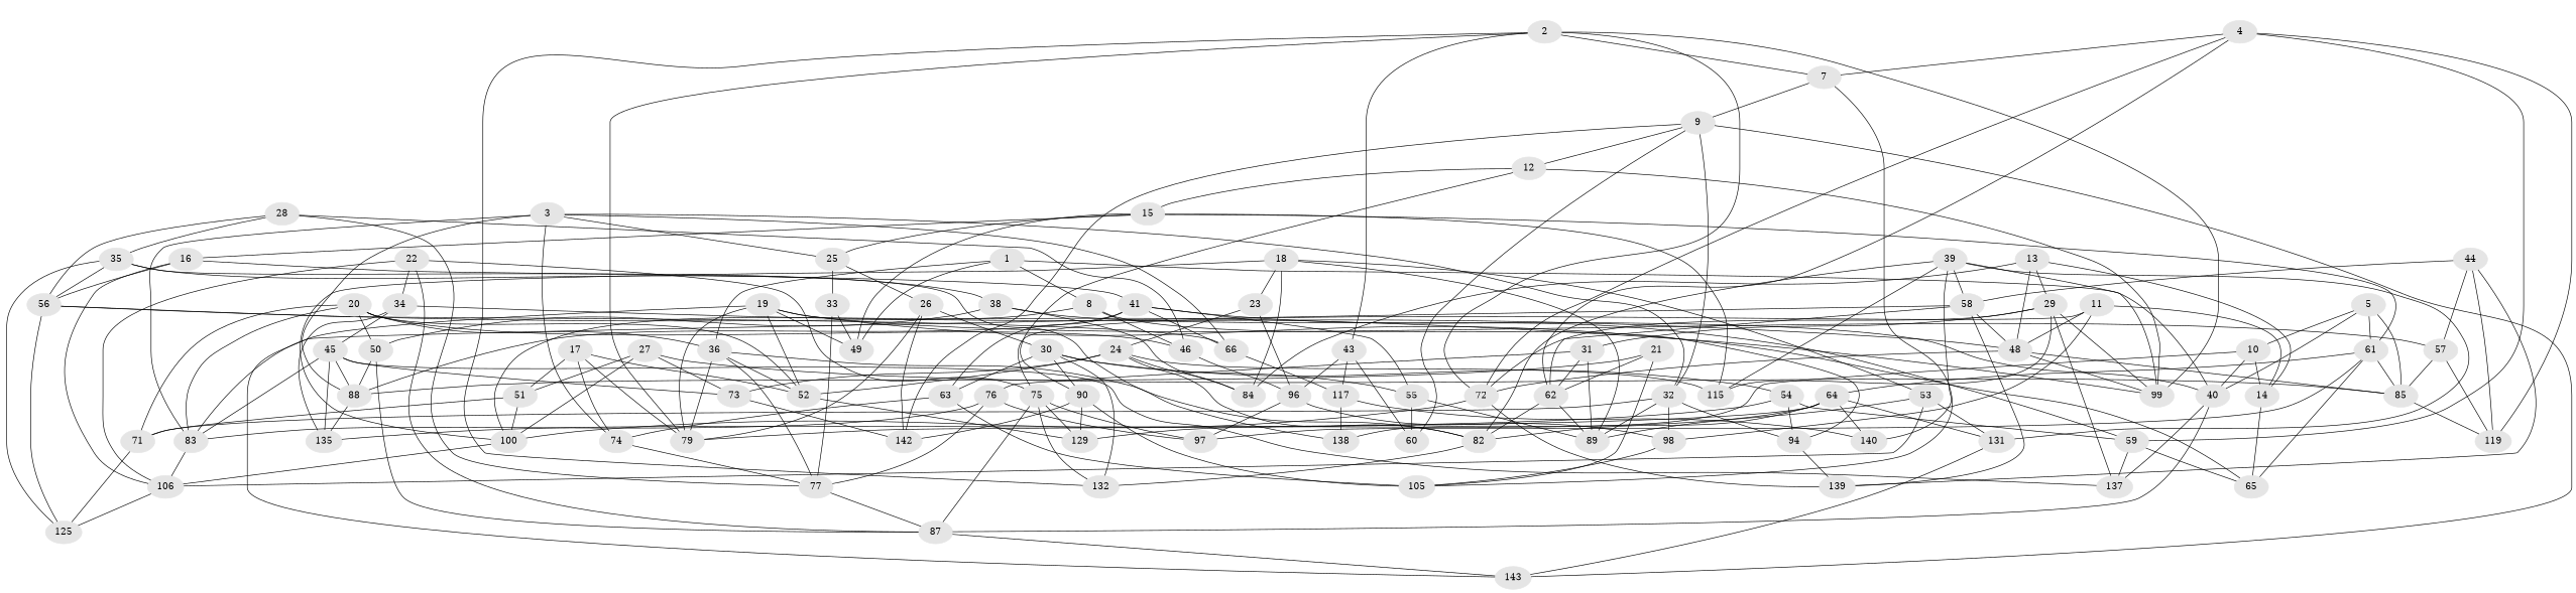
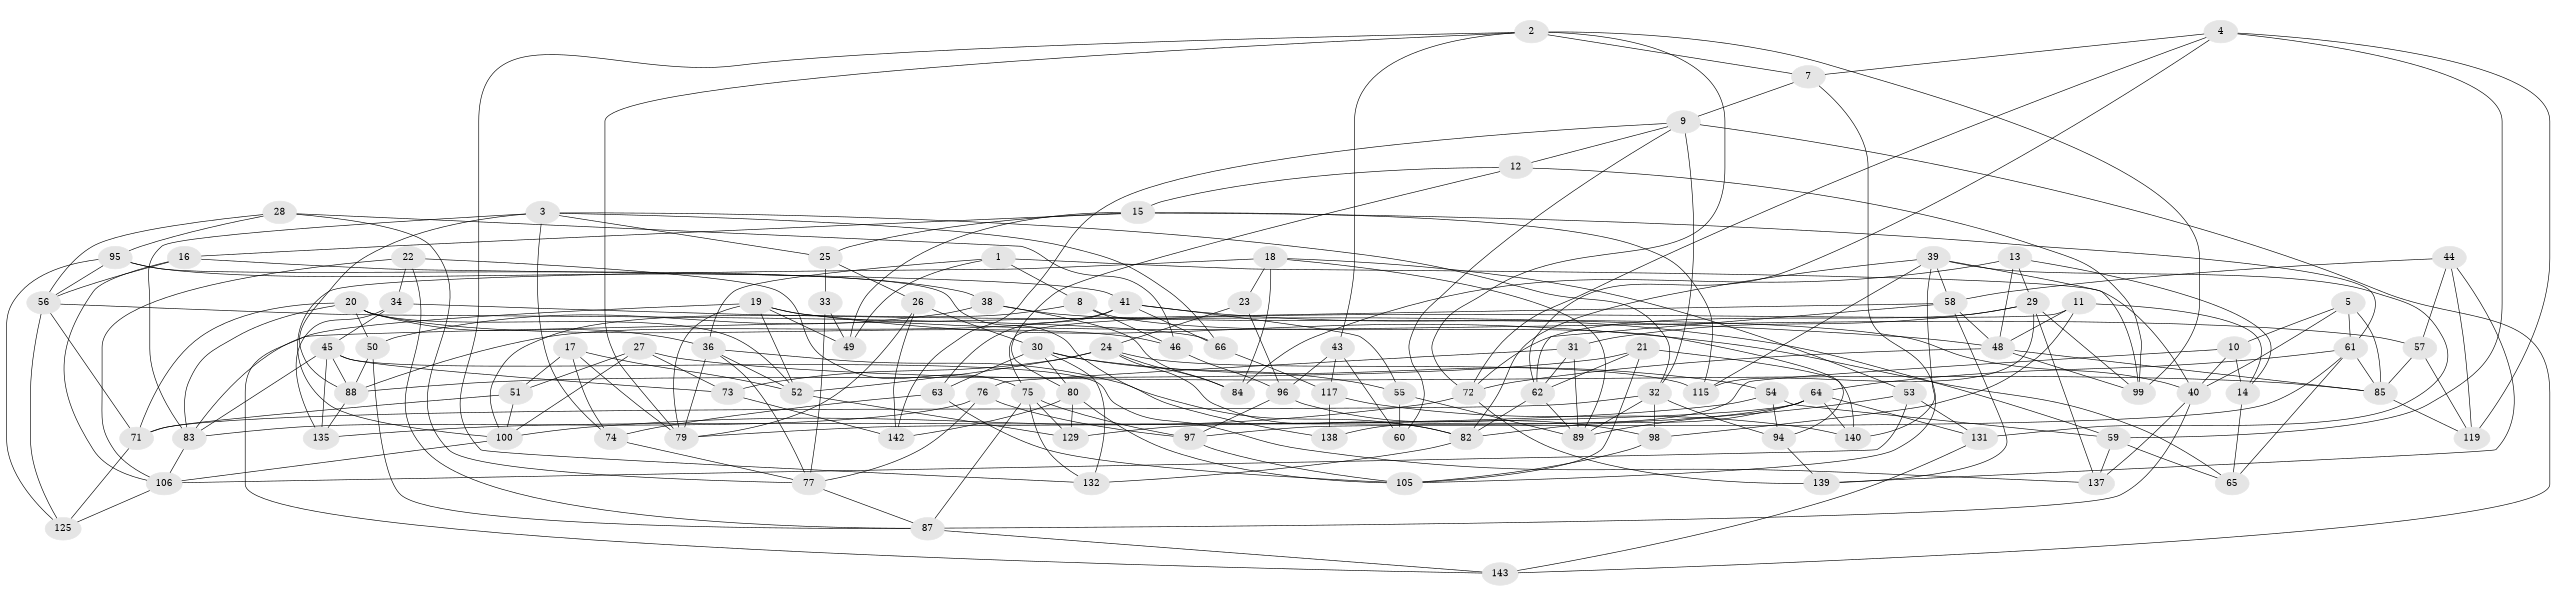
  graph {
    node [color=gray90 style=filled]
    1
    8
    36 [super="+70"]
    40 [super="+78"]
    49
    46
    94
    100 [super="+127"]
    79 [super="+103"]
    138
    52 [super="+69"]
    77 [super="+120"]
    87 [super="+128"]
    137
    2 [super="+91"]
    7
    43
    72 [super="+136"]
    99 [super="+123"]
    132
    9 [super="+108"]
    105 [super="+112"]
    60
    96 [super="+113"]
    117
    139
    3 [super="+6"]
    25
    32 [super="+133"]
    66
    74 [super="+104"]
    83 [super="+107"]
    88 [super="+130"]
    26
    33
    98
    89 [super="+95"]
    71
    106 [super="+114"]
    135
    4 [super="+134"]
    59 [super="+110"]
    62 [super="+122"]
    119
    65
    82 [super="+86"]
    5
    10
    61 [super="+80"]
    85 [super="+109"]
    14
    64 [super="+124"]
    97 [super="+144"]
    12
    142
    143
    15 [super="+42"]
-   90 [super="+101"]
+   90 [super="+101" label=80]
    11
    48 [super="+92"]
    75 [super="+145"]
    129
    16
    115
    13
    29 [super="+118"]
    84
    31
    41 [super="+67"]
    56 [super="+116"]
    55
    63
    125
    17
    51
    18 [super="+47"]
    23
    53
    24 [super="+37"]
    131
    19 [super="+126"]
    57
    20 [super="+121"]
    50
    21
    140
    22
    34
    45 [super="+68"]
    73
    30 [super="+141"]
    54
    27
-   35 [super="+93"]
+   35 [super="+93" label=95]
    38
    28
    76
    39 [super="+111"]
    58 [super="+81"]
    44
    1 -- 8
    1 -- 36
    1 -- 40
    1 -- 49
    8 -- 46
    8 -- 94
    8 -- 100
    36 -- 79
    36 -- 138
    36 -- 52
    36 -- 77
    40 -- 87
    40 -- 137
    46 -- 96
    94 -- 139
    100 -- 106
    52 -- 129
    77 -- 87
    87 -- 143
    2 -- 79
    2 -- 7
    2 -- 43
    2 -- 72
    2 -- 99
    2 -- 132
    7 -- 9
    7 -- 105
    43 -- 60
    43 -- 96
    43 -- 117
    72 -- 100
    72 -- 139
    9 -- 60
    9 -- 32
    9 -- 12
    9 -- 142
    9 -- 143
    96 -- 98
    96 -- 97 [weight=2]
    117 -- 138
    117 -- 140
    3 -- 25
    3 -- 32
    3 -- 66
    3 -- 74
    3 -- 83
    3 -- 88
    25 -- 26
    25 -- 33
    32 -- 94
    32 -- 98
    32 -- 89
    32 -- 71
    66 -- 117
    74 -- 77
    83 -- 106
    88 -- 135
    26 -- 79
    26 -- 142
    26 -- 30
    33 -- 49
    33 -- 77
    98 -- 105
    71 -- 125
    106 -- 125
    4 -- 7
    4 -- 72
    4 -- 59 [weight=2]
    4 -- 62
    4 -- 119
    59 -- 137
    59 -- 65
    62 -- 89
    62 -- 82
    82 -- 132
    5 -- 40
    5 -- 10
    5 -- 61
    5 -- 85
    10 -- 40
    10 -- 138
    10 -- 14
    61 -- 65
    61 -- 85
    61 -- 64
    61 -- 97
    85 -- 119
    14 -- 65
    64 -- 79
    64 -- 82
    64 -- 129
    64 -- 131
    64 -- 140
+   97 -- 105
    12 -- 99
    12 -- 15
    12 -- 90
    15 -- 49
    15 -- 25
    15 -- 61
    15 -- 16
    15 -- 115
    90 -- 105
    90 -- 142
    90 -- 129
    11 -- 98
    11 -- 14
    11 -- 48
    11 -- 75
    48 -- 72
    48 -- 99
    48 -- 85
    75 -- 87
    75 -- 132
    75 -- 97
    75 -- 129
    16 -- 106
    16 -- 41
    16 -- 56
    13 -- 14
    13 -- 48
    13 -- 29
    13 -- 84
    29 -- 137
    29 -- 72
    29 -- 99
    29 -- 115
    29 -- 31
    31 -- 89
    31 -- 62
    31 -- 76
    41 -- 66
    41 -- 88
    41 -- 59
    41 -- 55
    41 -- 63
-   56 -- 99
+   56 -- 71
    56 -- 66
    56 -- 125
    55 -- 60
    55 -- 89
    63 -- 105
    63 -- 74
    17 -- 79
    17 -- 52
    17 -- 74
    17 -- 51
    51 -- 100
    51 -- 71
    18 -- 100
    18 -- 89
    18 -- 84
    18 -- 23 [weight=2]
    18 -- 53
    23 -- 96
    23 -- 24
    53 -- 89
    53 -- 106
    53 -- 131
    24 -- 52
    24 -- 82
    24 -- 115
    24 -- 84
    24 -- 73
    131 -- 143
    19 -- 49
    19 -- 79
    19 -- 52
    19 -- 65
    19 -- 143
    19 -- 57
    57 -- 119
    57 -- 85
    20 -- 36
    20 -- 46
    20 -- 52
    20 -- 83
    20 -- 71
    20 -- 50
    50 -- 87
    50 -- 88
    21 -- 105
    21 -- 88
    21 -- 62
+   21 -- 140
    22 -- 87
    22 -- 106
    22 -- 75
    22 -- 34
    34 -- 135
    34 -- 48
    34 -- 45
    45 -- 137
    45 -- 83
    45 -- 88
    45 -- 135
    45 -- 73
    73 -- 142
    30 -- 132
    30 -- 90
    30 -- 55
    30 -- 63
    30 -- 54
    54 -- 94
    54 -- 135
    54 -- 59
    27 -- 100
    27 -- 85
    27 -- 51
    27 -- 73
    35 -- 82
    35 -- 56
    35 -- 125
    35 -- 38
    38 -- 40
    38 -- 84
    38 -- 50
    28 -- 46
    28 -- 77
    28 -- 56
    28 -- 35
    76 -- 77
    76 -- 83
    76 -- 97
    39 -- 99
    39 -- 82
    39 -- 115
    39 -- 131
    39 -- 140
    39 -- 58
    58 -- 139
    58 -- 83
    58 -- 62
    58 -- 48
    44 -- 139
    44 -- 119
    44 -- 57
    44 -- 58
  }
